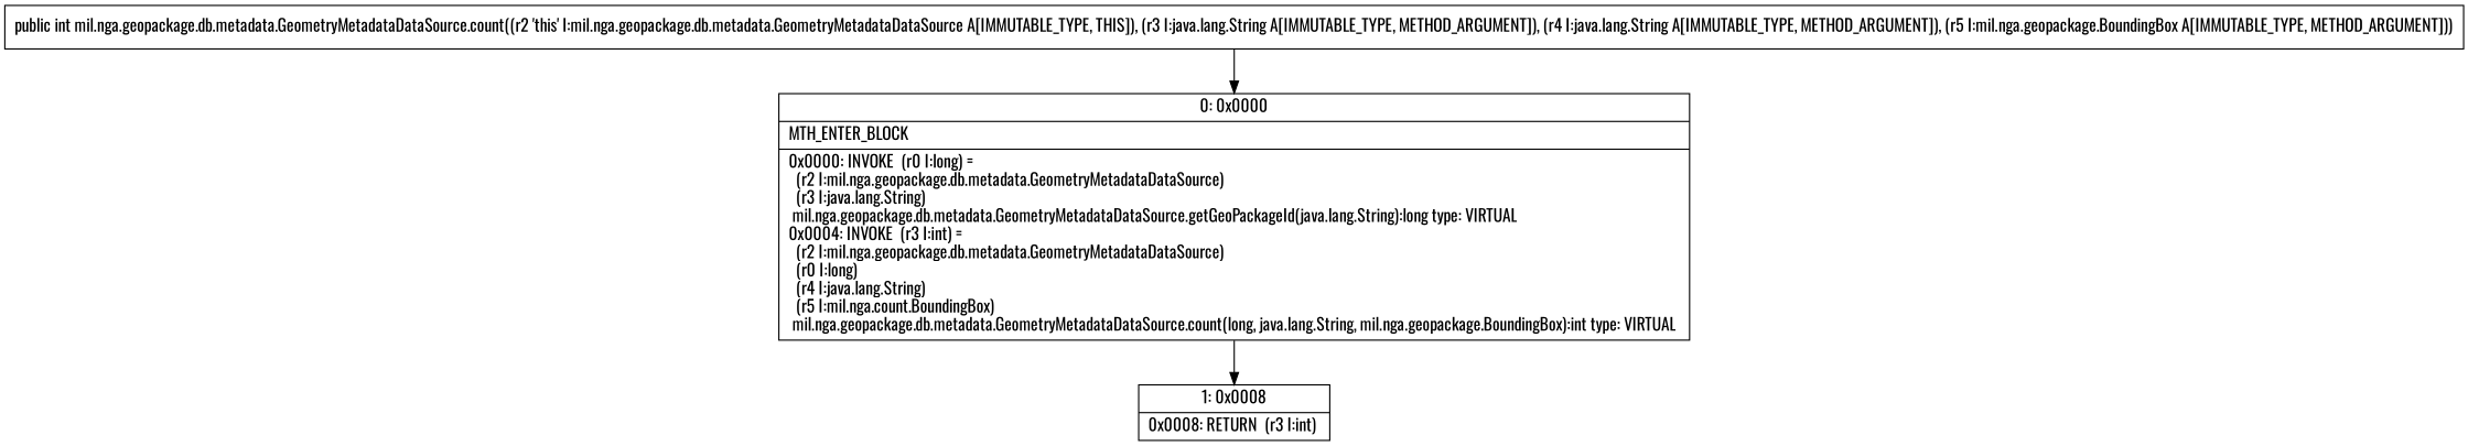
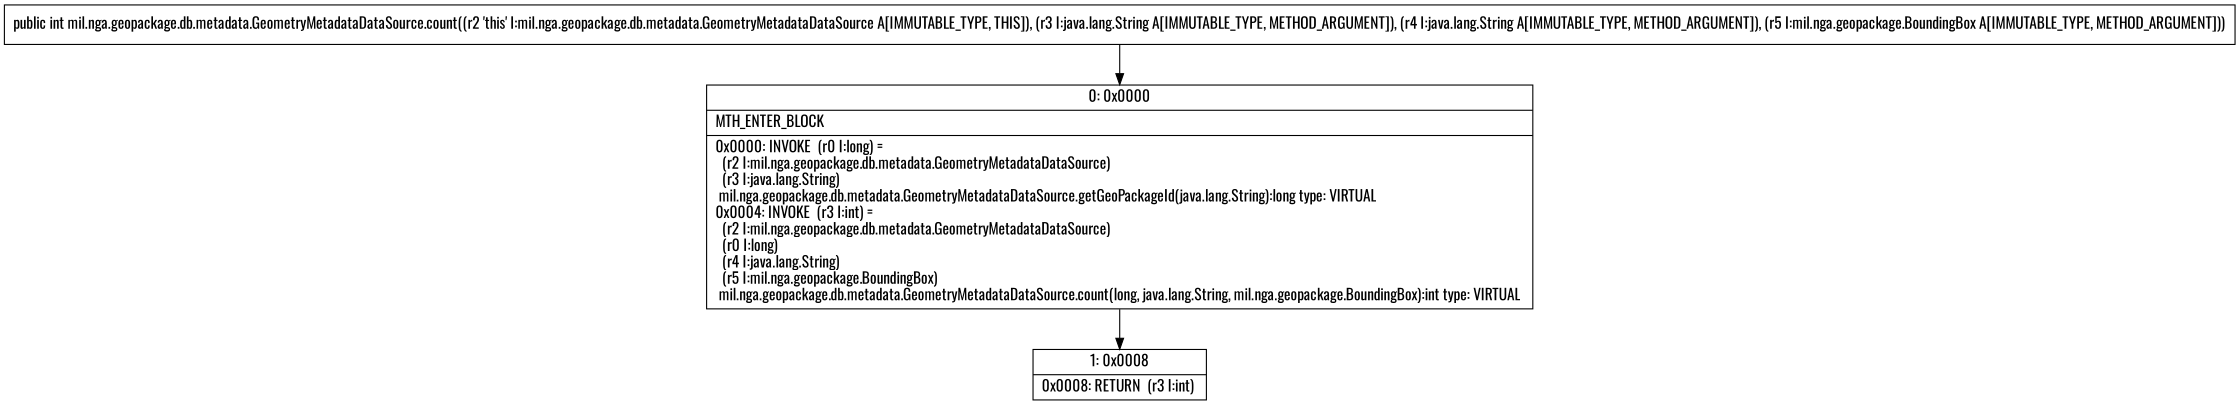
  digraph {
    fontname=Oswald
    node [shape=record fontname=Oswald]
    edge [fontname=Oswald]
-   n1 [label="{0\:\ 0x0000|MTH_ENTER_BLOCK\l|0x0000: INVOKE  (r0 I:long) = \l  (r2 I:mil.nga.geopackage.db.metadata.GeometryMetadataDataSource)\l  (r3 I:java.lang.String)\l mil.nga.geopackage.db.metadata.GeometryMetadataDataSource.getGeoPackageId(java.lang.String):long type: VIRTUAL \l0x0004: INVOKE  (r3 I:int) = \l  (r2 I:mil.nga.geopackage.db.metadata.GeometryMetadataDataSource)\l  (r0 I:long)\l  (r4 I:java.lang.String)\l  (r5 I:mil.nga.count.BoundingBox)\l mil.nga.geopackage.db.metadata.GeometryMetadataDataSource.count(long, java.lang.String, mil.nga.geopackage.BoundingBox):int type: VIRTUAL \l}"]
+   n1 [label="{0\:\ 0x0000|MTH_ENTER_BLOCK\l|0x0000: INVOKE  (r0 I:long) = \l  (r2 I:mil.nga.geopackage.db.metadata.GeometryMetadataDataSource)\l  (r3 I:java.lang.String)\l mil.nga.geopackage.db.metadata.GeometryMetadataDataSource.getGeoPackageId(java.lang.String):long type: VIRTUAL \l0x0004: INVOKE  (r3 I:int) = \l  (r2 I:mil.nga.geopackage.db.metadata.GeometryMetadataDataSource)\l  (r0 I:long)\l  (r4 I:java.lang.String)\l  (r5 I:mil.nga.geopackage.BoundingBox)\l mil.nga.geopackage.db.metadata.GeometryMetadataDataSource.count(long, java.lang.String, mil.nga.geopackage.BoundingBox):int type: VIRTUAL \l}"]
    n2 [label="{1\:\ 0x0008|0x0008: RETURN  (r3 I:int) \l}"]
    n3 [label="{public int mil.nga.geopackage.db.metadata.GeometryMetadataDataSource.count((r2 'this' I:mil.nga.geopackage.db.metadata.GeometryMetadataDataSource A[IMMUTABLE_TYPE, THIS]), (r3 I:java.lang.String A[IMMUTABLE_TYPE, METHOD_ARGUMENT]), (r4 I:java.lang.String A[IMMUTABLE_TYPE, METHOD_ARGUMENT]), (r5 I:mil.nga.geopackage.BoundingBox A[IMMUTABLE_TYPE, METHOD_ARGUMENT])) }"]
    n1 -> n2
    n3 -> n1
  }
